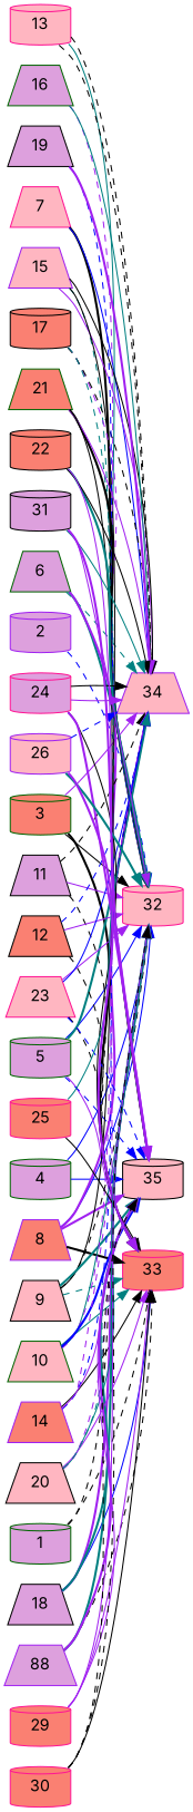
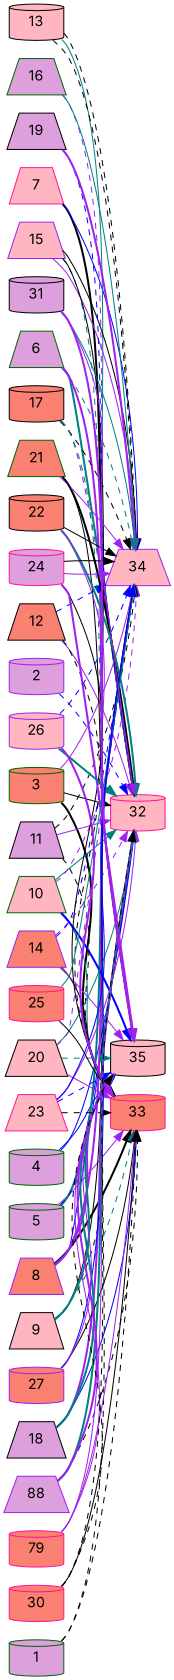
  digraph {
    fontname=Inter
    rankdir=LR
    node [alpha=0.08 color=black fillcolor=plum fontname=Inter shape=cylinder style=filled]
    edge [color=purple fontname=Inter style=solid]
    1 [alpha=0.17 color=darkgreen expect_size=51982336]
    32 [alpha=0.05 color=deeppink expect_size=13930496 fillcolor=lightpink]
    33 [alpha=0.17 color=deeppink expect_size=11437056 fillcolor=salmon]
    2 [alpha=0.15 color=purple expect_size=46721024]
    3 [alpha=0.17 color=darkgreen expect_size=31981568 fillcolor=salmon]
    34 [alpha=0.18 color=purple expect_size=30254080 fillcolor=lightpink shape=trapezium]
    4 [alpha=0.10 color=darkgreen expect_size=30015488]
    35 [alpha=0.19 expect_size=47968256 fillcolor=lightpink]
    5 [alpha=0.13 color=darkgreen expect_size=5670912]
    6 [alpha=0.12 color=darkgreen expect_size=25384960 shape=trapezium]
    7 [alpha=0.20 color=deeppink expect_size=51937280 fillcolor=lightpink shape=trapezium]
    8 [alpha=0.19 color=purple expect_size=44107776 fillcolor=salmon shape=trapezium]
    9 [alpha=0.11 expect_size=37727232 fillcolor=lightpink shape=trapezium]
    10 [color=darkgreen expect_size=7926784 fillcolor=lightpink shape=trapezium]
    11 [alpha=0.04 expect_size=8385536 shape=trapezium]
    12 [alpha=0.12 expect_size=47586304 fillcolor=salmon shape=trapezium]
-   13 [alpha=0.07 color=deeppink expect_size=36105216 fillcolor=lightpink]
+   13 [alpha=0.07 expect_size=36105216 fillcolor=lightpink]
    14 [color=purple expect_size=28052480 fillcolor=salmon shape=trapezium]
    15 [alpha=0.02 color=purple expect_size=50839552 fillcolor=lightpink shape=trapezium]
    16 [alpha=0.07 color=darkgreen expect_size=35289088 shape=trapezium]
    17 [alpha=0.14 expect_size=15541248 fillcolor=salmon]
    18 [alpha=0.04 expect_size=15256576 shape=trapezium]
    19 [alpha=0.01 expect_size=12006400 shape=trapezium]
    20 [alpha=0.01 expect_size=39040000 fillcolor=lightpink shape=trapezium]
    21 [alpha=0.01 color=darkgreen expect_size=10268672 fillcolor=salmon shape=trapezium]
    22 [alpha=0.19 expect_size=20082688 fillcolor=salmon]
    23 [color=deeppink expect_size=48673792 fillcolor=lightpink shape=trapezium]
    24 [color=deeppink expect_size=17176576]
    25 [alpha=0.07 color=deeppink expect_size=35522560 fillcolor=salmon]
    26 [alpha=0.15 color=purple expect_size=41380864 fillcolor=lightpink]
+   27 [alpha=0.04 color=purple expect_size=10044416 fillcolor=salmon]
    n32 [color=purple expect_size=43089920 label=88 shape=trapezium]
-   29 [alpha=0.06 color=deeppink expect_size=6401024 fillcolor=salmon]
+   29 [alpha=0.06 color=deeppink expect_size=6401024 fillcolor=salmon label=79]
    30 [alpha=0.06 color=deeppink expect_size=8336384 fillcolor=salmon]
    31 [alpha=0.07 expect_size=10994688]
    1 -> 32 [color=black style=dashed]
    1 -> 33 [color=black style=dashed]
    2 -> 32 [color=blue style=dashed]
    3 -> 32 [color=black]
    3 -> 33 [color=black style=bold]
    3 -> 34
    4 -> 32 [color=blue]
    4 -> 35 [color=blue]
    5 -> 32 [color=blue]
    5 -> 33
    5 -> 34 [color=teal style=bold]
    5 -> 35 [color=blue style=dashed]
    6 -> 32 [color=teal style=bold]
    6 -> 34 [color=teal style=dashed]
    6 -> 35 [style=bold]
    7 -> 32 [color=black style=bold]
    7 -> 34 [color=blue]
    8 -> 32 [color=blue]
    8 -> 33 [color=black style=bold]
    8 -> 34 [style=bold]
    8 -> 35 [style=bold]
    9 -> 32 [color=black style=dashed]
    9 -> 33 [color=teal style=dashed]
    9 -> 34 [color=black]
    9 -> 35 [color=teal style=bold]
    10 -> 32 [color=teal]
    10 -> 33 [color=teal]
    10 -> 34 [style=dashed]
    10 -> 35 [color=blue style=bold]
    11 -> 32
    11 -> 33 [color=black style=dashed]
    11 -> 34 [color=black style=dashed]
    12 -> 32
    12 -> 33 [color=black style=dashed]
    12 -> 34 [color=blue style=dashed]
    13 -> 32 [color=teal]
    13 -> 34 [color=black style=dashed]
    13 -> 34 [color=black style=dashed]
    14 -> 32 [style=dashed]
    14 -> 33 [color=black]
    14 -> 34 [color=blue style=dashed]
    14 -> 35
    15 -> 32 [color=teal style=dashed]
    15 -> 34
    15 -> 34 [color=black]
    15 -> 35 [color=black]
    16 -> 32 [style=dashed]
    16 -> 34 [color=teal]
    17 -> 32 [style=dashed]
    17 -> 34 [color=black style=dashed]
    17 -> 35 [color=teal style=dashed]
    18 -> 32 [style=bold]
    18 -> 33 [color=blue]
    18 -> 35 [color=teal style=bold]
    19 -> 32 [color=blue style=dashed]
    19 -> 34 [style=bold]
    20 -> 32 [color=teal]
    20 -> 33
    20 -> 34 [style=dashed]
    20 -> 35 [color=teal style=dashed]
    21 -> 32 [color=black style=bold]
    21 -> 34
    21 -> 35 [color=black]
    22 -> 32 [color=teal style=bold]
    22 -> 34 [color=black]
    22 -> 35
    23 -> 32
    23 -> 33 [color=black style=dashed]
    23 -> 34 [color=blue]
    23 -> 35 [color=blue style=dashed]
    24 -> 33 [color=black]
    24 -> 34
    24 -> 34 [color=black]
    24 -> 35 [style=bold]
    25 -> 33 [color=black]
    25 -> 34 [color=teal]
    26 -> 32 [color=teal style=bold]
    26 -> 33 [style=bold]
    26 -> 34 [color=blue style=dashed]
+   27 -> 33 [color=black]
+   27 -> 34 [color=blue]
+   27 -> 35
    n32 -> 32 [color=teal style=bold]
    n32 -> 33 [color=black style=dashed]
    n32 -> 35 [style=bold]
    29 -> 32
    29 -> 33
    29 -> 35
    30 -> 32 [color=black style=dashed]
    30 -> 33 [color=black]
    30 -> 35 [color=black style=dashed]
    31 -> 32
    31 -> 34 [color=teal]
    31 -> 35 [style=bold]
  }
